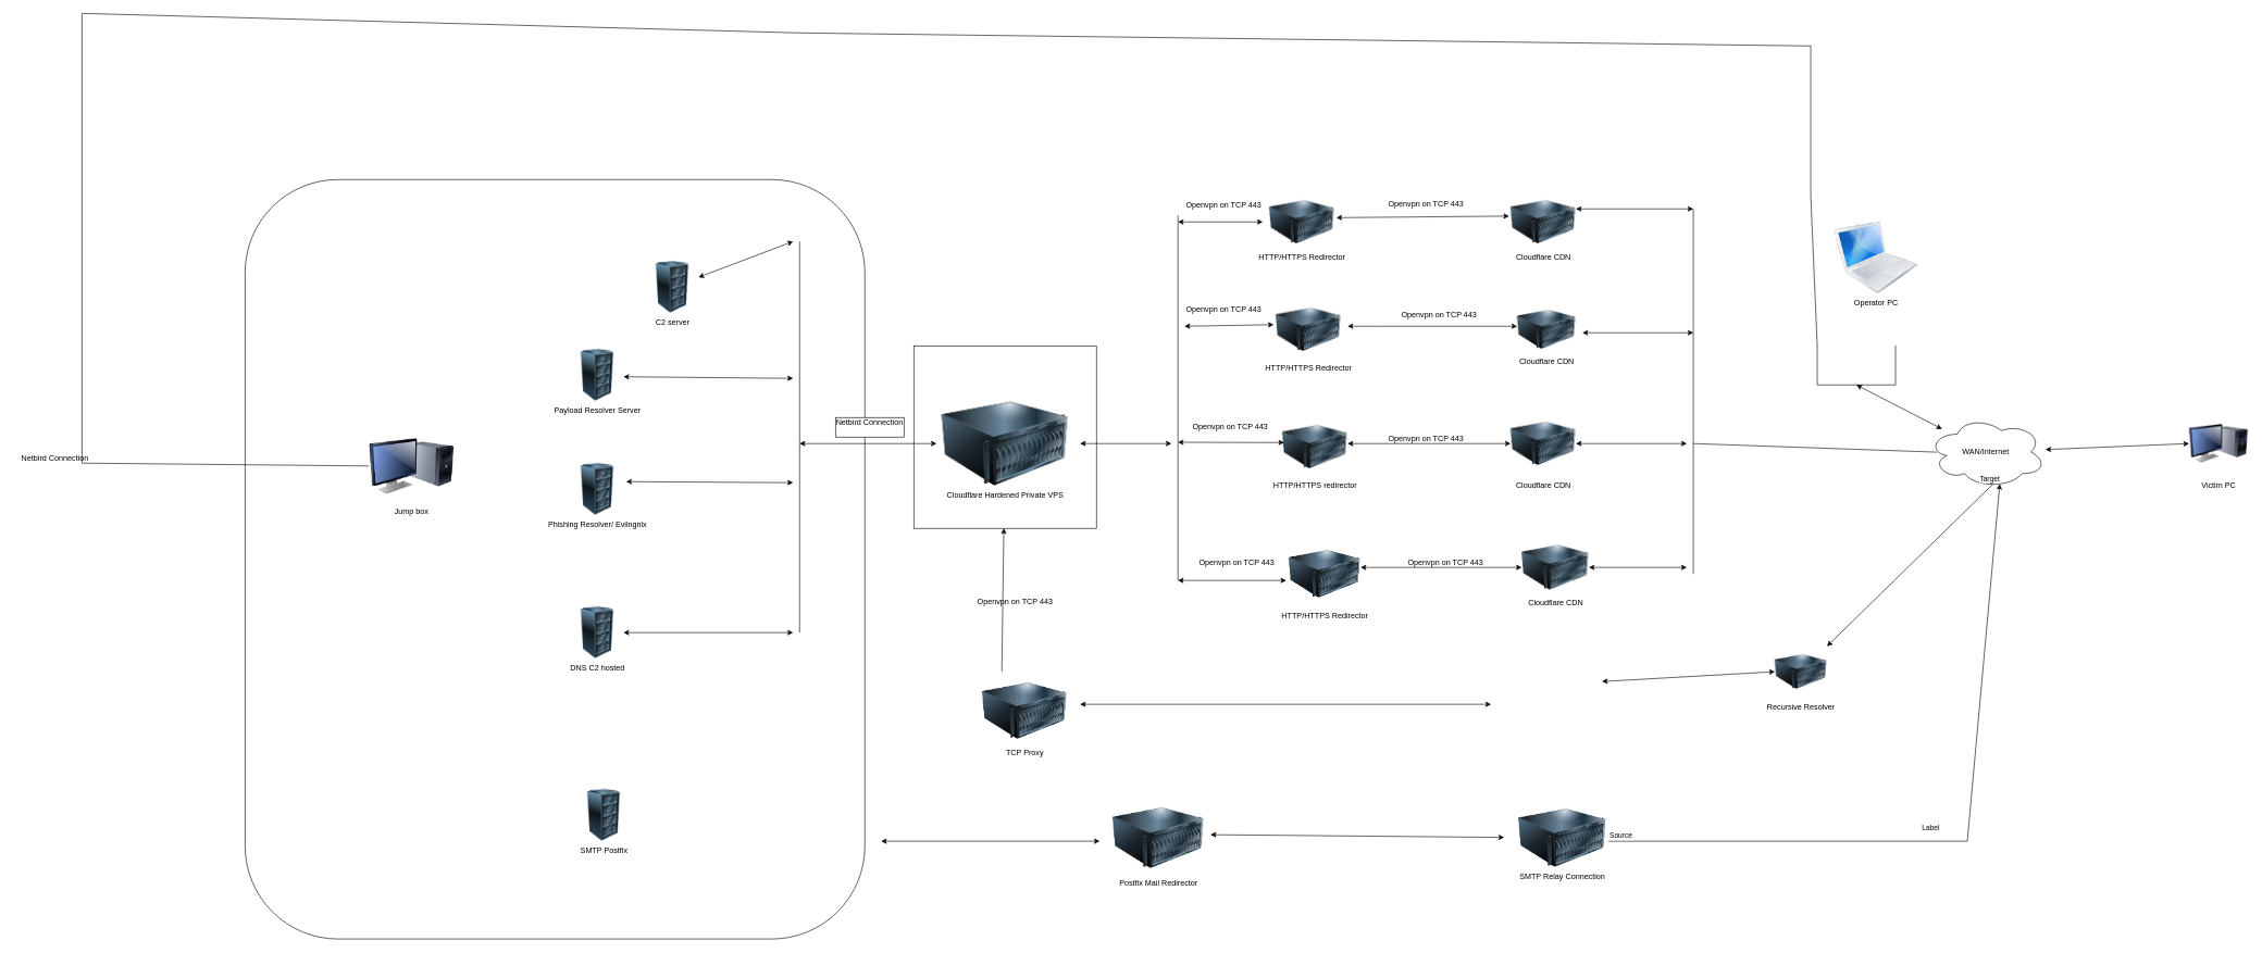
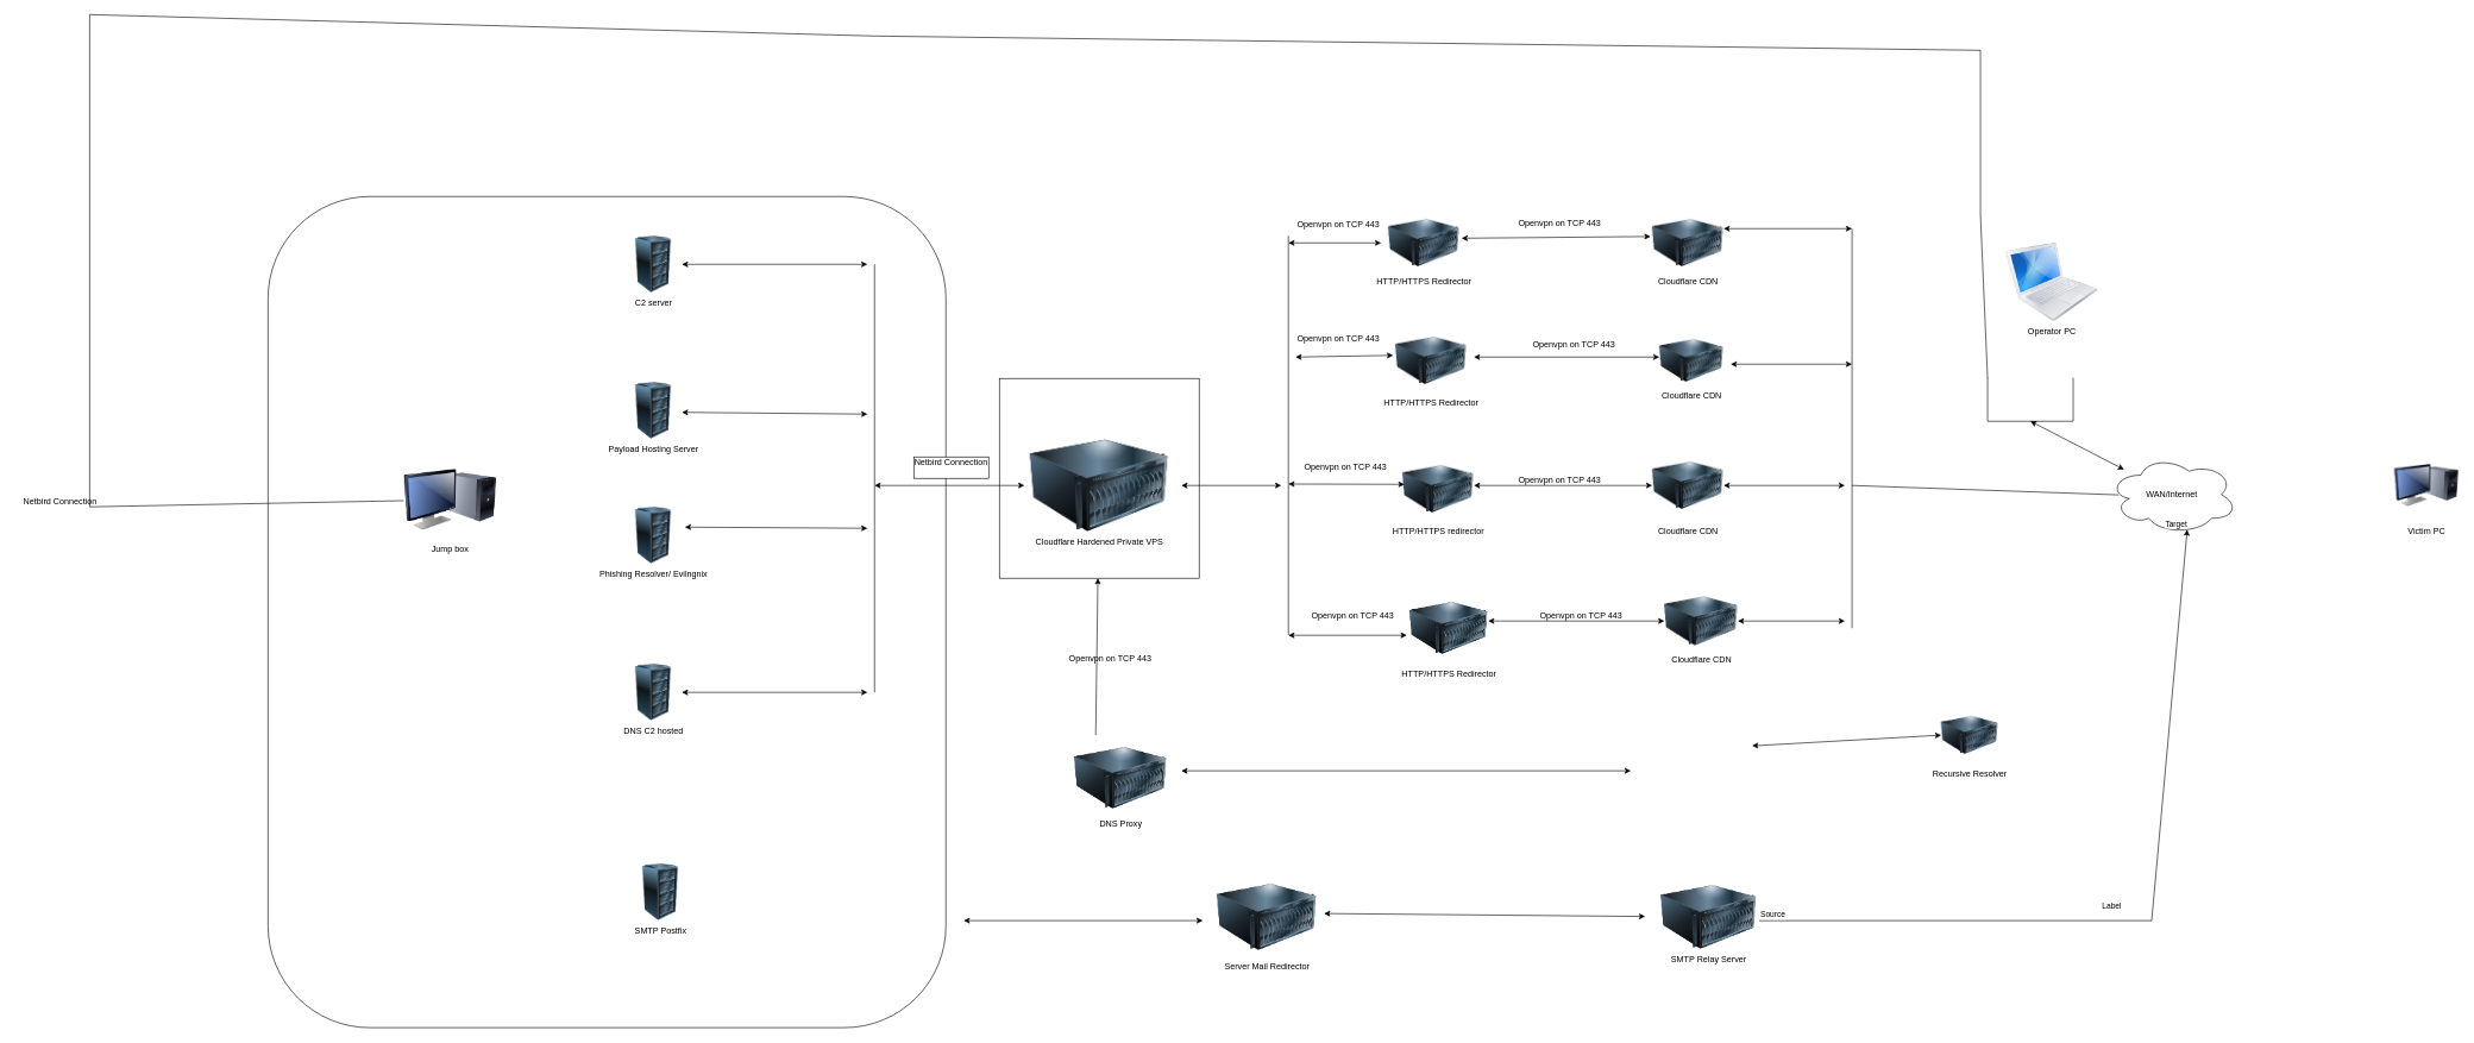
  <mxCell id="0" />
  <mxCell id="1" parent="0" />
  <mxCell id="2" value="" style="whiteSpace=wrap;html=1;aspect=fixed;" parent="1" vertex="1"><mxGeometry x="1400" y="530" width="280" height="280" as="geometry" /></mxCell>
  <mxCell id="3" value="" style="rounded=1;whiteSpace=wrap;html=1;" parent="1" vertex="1"><mxGeometry x="375" y="275" width="950" height="1165" as="geometry" /></mxCell>
  <mxCell id="4" value="Victim PC&lt;div&gt;&lt;br&gt;&lt;/div&gt;" style="image;html=1;image=img/lib/clip_art/computers/Monitor_Tower_128x128.png" parent="1" vertex="1"><mxGeometry x="3355" y="630" width="90" height="100" as="geometry" /></mxCell>
  <mxCell id="5" value="WAN/Internet&amp;nbsp;" style="ellipse;shape=cloud;whiteSpace=wrap;html=1;" parent="1" vertex="1"><mxGeometry x="2955" y="638" width="180" height="110" as="geometry" /></mxCell>
- <mxCell id="6" value="" style="endArrow=classic;startArrow=classic;html=1;rounded=0;entryX=0;entryY=0.5;entryDx=0;entryDy=0;" parent="1" source="5" target="4" edge="1"><mxGeometry width="50" height="50" relative="1" as="geometry"><mxPoint x="2185" y="480" as="sourcePoint" /><mxPoint x="1945" y="460" as="targetPoint" /></mxGeometry></mxCell>
  <mxCell id="7" value="Cloudflare CDN" style="image;html=1;image=img/lib/clip_art/computers/Server_128x128.png" parent="1" vertex="1"><mxGeometry x="2315" y="630" width="100" height="100" as="geometry" /></mxCell>
  <mxCell id="8" value="Cloudflare CDN" style="image;html=1;image=img/lib/clip_art/computers/Server_128x128.png" parent="1" vertex="1"><mxGeometry x="2325" y="470" width="90" height="70" as="geometry" /></mxCell>
  <mxCell id="9" value="Cloudflare CDN" style="image;html=1;image=img/lib/clip_art/computers/Server_128x128.png" parent="1" vertex="1"><mxGeometry x="2332" y="830" width="103" height="80" as="geometry" /></mxCell>
  <mxCell id="10" value="Cloudflare CDN" style="image;html=1;image=img/lib/clip_art/computers/Server_128x128.png" parent="1" vertex="1"><mxGeometry x="2315" y="300" width="100" height="80" as="geometry" /></mxCell>
  <mxCell id="11" value="" style="endArrow=none;html=1;rounded=0;entryX=0.077;entryY=0.502;entryDx=0;entryDy=0;entryPerimeter=0;" parent="1" target="5" edge="1"><mxGeometry width="50" height="50" relative="1" as="geometry"><mxPoint x="2595" y="680" as="sourcePoint" /><mxPoint x="2775" y="680" as="targetPoint" /></mxGeometry></mxCell>
  <mxCell id="12" value="" style="endArrow=none;html=1;rounded=0;" parent="1" edge="1"><mxGeometry width="50" height="50" relative="1" as="geometry"><mxPoint x="2595" y="320" as="sourcePoint" /><mxPoint x="2595" y="880" as="targetPoint" /></mxGeometry></mxCell>
  <mxCell id="13" value="" style="endArrow=classic;startArrow=classic;html=1;rounded=0;" parent="1" edge="1"><mxGeometry width="50" height="50" relative="1" as="geometry"><mxPoint x="2425" y="510" as="sourcePoint" /><mxPoint x="2595" y="510" as="targetPoint" /></mxGeometry></mxCell>
  <mxCell id="14" value="" style="endArrow=classic;startArrow=classic;html=1;rounded=0;exitX=1;exitY=0.25;exitDx=0;exitDy=0;" parent="1" source="10" edge="1"><mxGeometry width="50" height="50" relative="1" as="geometry"><mxPoint x="2425" y="180" as="sourcePoint" /><mxPoint x="2595" y="320" as="targetPoint" /><Array as="points" /></mxGeometry></mxCell>
  <mxCell id="15" value="" style="endArrow=classic;startArrow=classic;html=1;rounded=0;exitX=1;exitY=0.5;exitDx=0;exitDy=0;" parent="1" source="7" edge="1"><mxGeometry width="50" height="50" relative="1" as="geometry"><mxPoint x="2425" y="850" as="sourcePoint" /><mxPoint x="2585" y="680" as="targetPoint" /></mxGeometry></mxCell>
  <mxCell id="16" value="" style="endArrow=classic;startArrow=classic;html=1;rounded=0;exitX=1;exitY=0.5;exitDx=0;exitDy=0;" parent="1" source="9" edge="1"><mxGeometry width="50" height="50" relative="1" as="geometry"><mxPoint x="2425" y="850" as="sourcePoint" /><mxPoint x="2585" y="870" as="targetPoint" /></mxGeometry></mxCell>
  <mxCell id="17" value="HTTP/HTTPS redirector" style="image;html=1;image=img/lib/clip_art/computers/Server_128x128.png" parent="1" vertex="1"><mxGeometry x="1965" y="640" width="100" height="90" as="geometry" /></mxCell>
  <mxCell id="18" value="HTTP/HTTPS Redirector" style="image;html=1;image=img/lib/clip_art/computers/Server_128x128.png" parent="1" vertex="1"><mxGeometry x="1975" y="830" width="110" height="100" as="geometry" /></mxCell>
  <mxCell id="19" value="HTTP/HTTPS Redirector" style="image;html=1;image=img/lib/clip_art/computers/Server_128x128.png" parent="1" vertex="1"><mxGeometry x="1955" y="460" width="100" height="90" as="geometry" /></mxCell>
  <mxCell id="20" value="HTTP/HTTPS Redirector" style="image;html=1;image=img/lib/clip_art/computers/Server_128x128.png" parent="1" vertex="1"><mxGeometry x="1945" y="300" width="100" height="80" as="geometry" /></mxCell>
  <mxCell id="21" value="" style="endArrow=classic;startArrow=classic;html=1;rounded=0;entryX=0;entryY=0.429;entryDx=0;entryDy=0;entryPerimeter=0;" parent="1" target="8" edge="1"><mxGeometry width="50" height="50" relative="1" as="geometry"><mxPoint x="2065" y="500" as="sourcePoint" /><mxPoint x="2115" y="460" as="targetPoint" /></mxGeometry></mxCell>
  <mxCell id="22" value="" style="endArrow=classic;startArrow=classic;html=1;rounded=0;exitX=1.028;exitY=0.418;exitDx=0;exitDy=0;exitPerimeter=0;entryX=-0.024;entryY=0.388;entryDx=0;entryDy=0;entryPerimeter=0;" parent="1" source="20" target="10" edge="1"><mxGeometry width="50" height="50" relative="1" as="geometry"><mxPoint x="2065" y="180" as="sourcePoint" /><mxPoint x="2115" y="130" as="targetPoint" /></mxGeometry></mxCell>
  <mxCell id="23" value="" style="endArrow=classic;startArrow=classic;html=1;rounded=0;exitX=1;exitY=0.4;exitDx=0;exitDy=0;exitPerimeter=0;" parent="1" source="18" target="9" edge="1"><mxGeometry width="50" height="50" relative="1" as="geometry"><mxPoint x="2065" y="850" as="sourcePoint" /><mxPoint x="2325" y="860" as="targetPoint" /></mxGeometry></mxCell>
  <mxCell id="24" value="" style="endArrow=classic;startArrow=classic;html=1;rounded=0;entryX=0;entryY=0.5;entryDx=0;entryDy=0;" parent="1" target="7" edge="1"><mxGeometry width="50" height="50" relative="1" as="geometry"><mxPoint x="2065" y="680" as="sourcePoint" /><mxPoint x="2115" y="630" as="targetPoint" /></mxGeometry></mxCell>
  <mxCell id="25" value="Cloudflare Hardened Private VPS" style="image;html=1;image=img/lib/clip_art/computers/Server_128x128.png" parent="1" vertex="1"><mxGeometry x="1425" y="615" width="230" height="130" as="geometry" /></mxCell>
  <mxCell id="26" value="" style="endArrow=none;html=1;rounded=0;" parent="1" edge="1"><mxGeometry width="50" height="50" relative="1" as="geometry"><mxPoint x="1805" y="330" as="sourcePoint" /><mxPoint x="1805" y="890" as="targetPoint" /></mxGeometry></mxCell>
  <mxCell id="27" value="" style="endArrow=classic;startArrow=classic;html=1;rounded=0;" parent="1" edge="1"><mxGeometry width="50" height="50" relative="1" as="geometry"><mxPoint x="1805" y="890" as="sourcePoint" /><mxPoint x="1971" y="890" as="targetPoint" /></mxGeometry></mxCell>
  <mxCell id="28" value="" style="endArrow=classic;startArrow=classic;html=1;rounded=0;entryX=0.028;entryY=0.427;entryDx=0;entryDy=0;entryPerimeter=0;" parent="1" target="17" edge="1"><mxGeometry width="50" height="50" relative="1" as="geometry"><mxPoint x="1805" y="678" as="sourcePoint" /><mxPoint x="1785" y="630" as="targetPoint" /></mxGeometry></mxCell>
  <mxCell id="29" value="" style="endArrow=classic;startArrow=classic;html=1;rounded=0;" parent="1" edge="1"><mxGeometry width="50" height="50" relative="1" as="geometry"><mxPoint x="1805" y="340" as="sourcePoint" /><mxPoint x="1935" y="340" as="targetPoint" /></mxGeometry></mxCell>
  <mxCell id="30" value="" style="endArrow=classic;startArrow=classic;html=1;rounded=0;entryX=-0.032;entryY=0.418;entryDx=0;entryDy=0;entryPerimeter=0;" parent="1" target="19" edge="1"><mxGeometry width="50" height="50" relative="1" as="geometry"><mxPoint x="1815" y="500" as="sourcePoint" /><mxPoint x="1785" y="460" as="targetPoint" /></mxGeometry></mxCell>
  <mxCell id="31" value="" style="endArrow=classic;startArrow=classic;html=1;rounded=0;" parent="1" source="25" edge="1"><mxGeometry width="50" height="50" relative="1" as="geometry"><mxPoint x="1735" y="680" as="sourcePoint" /><mxPoint x="1795" y="680" as="targetPoint" /></mxGeometry></mxCell>
- <mxCell id="32" value="C2 server" style="image;html=1;image=img/lib/clip_art/computers/Server_Rack_128x128.png" parent="1" vertex="1"><mxGeometry x="990" y="400" width="80" height="80" as="geometry" /></mxCell>
- <mxCell id="33" value="Payload Resolver Server" style="image;html=1;image=img/lib/clip_art/computers/Server_Rack_128x128.png" parent="1" vertex="1"><mxGeometry x="875" y="535" width="80" height="80" as="geometry" /></mxCell>
+ <mxCell id="32" value="C2 server" style="image;html=1;image=img/lib/clip_art/computers/Server_Rack_128x128.png" parent="1" vertex="1"><mxGeometry x="875" y="330" width="80" height="80" as="geometry" /></mxCell>
+ <mxCell id="33" value="Payload Hosting Server" style="image;html=1;image=img/lib/clip_art/computers/Server_Rack_128x128.png" parent="1" vertex="1"><mxGeometry x="875" y="535" width="80" height="80" as="geometry" /></mxCell>
  <mxCell id="34" value="Phishing Resolver/ Evilngnix" style="image;html=1;image=img/lib/clip_art/computers/Server_Rack_128x128.png" parent="1" vertex="1"><mxGeometry x="875" y="710" width="80" height="80" as="geometry" /></mxCell>
  <mxCell id="35" value="DNS C2 hosted" style="image;html=1;image=img/lib/clip_art/computers/Server_Rack_128x128.png" parent="1" vertex="1"><mxGeometry x="875" y="930" width="80" height="80" as="geometry" /></mxCell>
  <mxCell id="36" value="" style="endArrow=classic;startArrow=classic;html=1;rounded=0;" parent="1" edge="1"><mxGeometry width="50" height="50" relative="1" as="geometry"><mxPoint x="1225" y="680" as="sourcePoint" /><mxPoint x="1435" y="680" as="targetPoint" /></mxGeometry></mxCell>
  <mxCell id="37" value="" style="endArrow=none;html=1;rounded=0;" parent="1" edge="1"><mxGeometry width="50" height="50" relative="1" as="geometry"><mxPoint x="1225" y="970" as="sourcePoint" /><mxPoint x="1225" y="370" as="targetPoint" /></mxGeometry></mxCell>
  <mxCell id="38" value="" style="endArrow=classic;startArrow=classic;html=1;rounded=0;" parent="1" source="32" edge="1"><mxGeometry width="50" height="50" relative="1" as="geometry"><mxPoint x="1225" y="200" as="sourcePoint" /><mxPoint x="1215" y="370" as="targetPoint" /></mxGeometry></mxCell>
  <mxCell id="39" value="" style="endArrow=classic;startArrow=classic;html=1;rounded=0;exitX=1;exitY=0.5;exitDx=0;exitDy=0;" parent="1" edge="1"><mxGeometry width="50" height="50" relative="1" as="geometry"><mxPoint x="955" y="577.5" as="sourcePoint" /><mxPoint x="1215" y="580" as="targetPoint" /></mxGeometry></mxCell>
  <mxCell id="40" value="" style="endArrow=classic;startArrow=classic;html=1;rounded=0;exitX=1.052;exitY=0.355;exitDx=0;exitDy=0;exitPerimeter=0;" parent="1" source="34" edge="1"><mxGeometry width="50" height="50" relative="1" as="geometry"><mxPoint x="1055" y="780" as="sourcePoint" /><mxPoint x="1215" y="740" as="targetPoint" /></mxGeometry></mxCell>
  <mxCell id="41" value="" style="endArrow=classic;startArrow=classic;html=1;rounded=0;exitX=1;exitY=0.5;exitDx=0;exitDy=0;" parent="1" source="35" edge="1"><mxGeometry width="50" height="50" relative="1" as="geometry"><mxPoint x="1225" y="1030" as="sourcePoint" /><mxPoint x="1215" y="970" as="targetPoint" /></mxGeometry></mxCell>
- <mxCell id="42" value="Jump box" style="image;html=1;image=img/lib/clip_art/computers/Monitor_Tower_128x128.png" parent="1" vertex="1"><mxGeometry x="565" y="660" width="130" height="110" as="geometry" /></mxCell>
+ <mxCell id="42" value="Jump box" style="image;html=1;image=img/lib/clip_art/computers/Monitor_Tower_128x128.png" parent="1" vertex="1"><mxGeometry x="565" y="645" width="130" height="110" as="geometry" /></mxCell>
  <mxCell id="43" value="Operator PC" style="image;html=1;image=img/lib/clip_art/computers/MacBook_128x128.png" parent="1" vertex="1"><mxGeometry x="2810" y="340" width="130" height="110" as="geometry" /></mxCell>
  <mxCell id="44" value="Netbird Connection&amp;nbsp;" style="text;html=1;align=center;verticalAlign=middle;resizable=0;points=[];autosize=1;strokeColor=none;fillColor=none;" parent="1" vertex="1"><mxGeometry x="20" y="688" width="130" height="30" as="geometry" /></mxCell>
  <mxCell id="45" value="Openvpn on TCP 443" style="text;html=1;align=center;verticalAlign=middle;resizable=0;points=[];autosize=1;strokeColor=none;fillColor=none;" parent="1" vertex="1"><mxGeometry x="2115" y="658" width="140" height="30" as="geometry" /></mxCell>
  <mxCell id="46" value="Openvpn on TCP 443" style="text;html=1;align=center;verticalAlign=middle;resizable=0;points=[];autosize=1;strokeColor=none;fillColor=none;" parent="1" vertex="1"><mxGeometry x="2145" y="848" width="140" height="30" as="geometry" /></mxCell>
  <mxCell id="47" value="Openvpn on TCP 443" style="text;html=1;align=center;verticalAlign=middle;resizable=0;points=[];autosize=1;strokeColor=none;fillColor=none;" parent="1" vertex="1"><mxGeometry x="2135" y="468" width="140" height="30" as="geometry" /></mxCell>
  <mxCell id="48" value="Openvpn on TCP 443" style="text;html=1;align=center;verticalAlign=middle;resizable=0;points=[];autosize=1;strokeColor=none;fillColor=none;" parent="1" vertex="1"><mxGeometry x="2115" y="298" width="140" height="30" as="geometry" /></mxCell>
  <mxCell id="49" value="Openvpn on TCP 443" style="text;html=1;align=center;verticalAlign=middle;resizable=0;points=[];autosize=1;strokeColor=none;fillColor=none;" parent="1" vertex="1"><mxGeometry x="1805" y="300" width="140" height="30" as="geometry" /></mxCell>
  <mxCell id="50" value="Openvpn on TCP 443" style="text;html=1;align=center;verticalAlign=middle;resizable=0;points=[];autosize=1;strokeColor=none;fillColor=none;" parent="1" vertex="1"><mxGeometry x="1805" y="460" width="140" height="30" as="geometry" /></mxCell>
  <mxCell id="51" value="Openvpn on TCP 443" style="text;html=1;align=center;verticalAlign=middle;resizable=0;points=[];autosize=1;strokeColor=none;fillColor=none;" parent="1" vertex="1"><mxGeometry x="1815" y="640" width="140" height="30" as="geometry" /></mxCell>
  <mxCell id="52" value="Openvpn on TCP 443" style="text;html=1;align=center;verticalAlign=middle;resizable=0;points=[];autosize=1;strokeColor=none;fillColor=none;" parent="1" vertex="1"><mxGeometry x="1825" y="848" width="140" height="30" as="geometry" /></mxCell>
  <mxCell id="53" value="Netbird Connection&lt;div&gt;&lt;br&gt;&lt;/div&gt;" style="whiteSpace=wrap;html=1;" parent="1" vertex="1"><mxGeometry x="1280" y="640" width="105" height="30" as="geometry" /></mxCell>
  <mxCell id="54" value="" style="shape=partialRectangle;whiteSpace=wrap;html=1;bottom=1;right=1;left=1;top=0;fillColor=none;routingCenterX=-0.5;" parent="1" vertex="1"><mxGeometry x="2785" y="530" width="120" height="60" as="geometry" /></mxCell>
  <mxCell id="55" value="" style="endArrow=classic;startArrow=classic;html=1;rounded=0;entryX=0.5;entryY=1;entryDx=0;entryDy=0;" parent="1" source="5" target="54" edge="1"><mxGeometry width="50" height="50" relative="1" as="geometry"><mxPoint x="2835" y="630" as="sourcePoint" /><mxPoint x="3065" y="470" as="targetPoint" /></mxGeometry></mxCell>
  <mxCell id="56" value="" style="endArrow=none;html=1;rounded=0;exitX=0;exitY=0;exitDx=0;exitDy=0;" parent="1" source="54" target="42" edge="1"><mxGeometry width="50" height="50" relative="1" as="geometry"><mxPoint x="3015" y="320" as="sourcePoint" /><mxPoint x="145" y="770" as="targetPoint" /><Array as="points"><mxPoint x="2775" y="300" /><mxPoint x="2775" y="70" /><mxPoint x="1225" y="50" /><mxPoint x="125" y="20" /><mxPoint x="125" y="710" /></Array></mxGeometry></mxCell>
- <mxCell id="57" value="" style="endArrow=classic;html=1;rounded=0;exitX=0.55;exitY=0.95;exitDx=0;exitDy=0;exitPerimeter=0;" parent="1" source="5" target="58" edge="1"><mxGeometry width="50" height="50" relative="1" as="geometry"><mxPoint x="2885" y="730" as="sourcePoint" /><mxPoint x="2851" y="940" as="targetPoint" /></mxGeometry></mxCell>
  <mxCell id="58" value="Recursive Resolver&lt;div&gt;&lt;br&gt;&lt;/div&gt;" style="image;html=1;image=img/lib/clip_art/computers/Server_128x128.png" parent="1" vertex="1"><mxGeometry x="2720" y="990" width="80" height="80" as="geometry" /></mxCell>
  <mxCell id="59" value="" style="endArrow=classic;startArrow=classic;html=1;rounded=0;entryX=0;entryY=0.5;entryDx=0;entryDy=0;" parent="1" target="58" edge="1"><mxGeometry width="50" height="50" relative="1" as="geometry"><mxPoint x="2455" y="1045" as="sourcePoint" /><mxPoint x="2235" y="1130" as="targetPoint" /></mxGeometry></mxCell>
- <mxCell id="60" value="TCP Proxy" style="image;html=1;image=img/lib/clip_art/computers/Server_128x128.png" parent="1" vertex="1"><mxGeometry y="1040" width="130" height="100" as="geometry" x="1505" /></mxCell>
+ <mxCell id="60" value="DNS Proxy" style="image;html=1;image=img/lib/clip_art/computers/Server_128x128.png" parent="1" vertex="1"><mxGeometry y="1040" width="130" height="100" as="geometry" x="1505" /></mxCell>
  <mxCell id="61" value="" style="endArrow=classic;startArrow=classic;html=1;rounded=0;" parent="1" edge="1"><mxGeometry width="50" height="50" relative="1" as="geometry"><mxPoint x="1655" y="1080" as="sourcePoint" /><mxPoint x="2285" y="1080" as="targetPoint" /></mxGeometry></mxCell>
  <mxCell id="62" value="" style="endArrow=classic;html=1;rounded=0;" parent="1" target="2" edge="1"><mxGeometry width="50" height="50" relative="1" as="geometry"><mxPoint x="1535" y="1030" as="sourcePoint" /><mxPoint x="1455" y="890" as="targetPoint" /></mxGeometry></mxCell>
  <mxCell id="63" value="Openvpn on TCP 443" style="text;html=1;align=center;verticalAlign=middle;resizable=0;points=[];autosize=1;strokeColor=none;fillColor=none;" parent="1" vertex="1"><mxGeometry x="1485" y="908" width="140" height="30" as="geometry" /></mxCell>
  <mxCell id="64" value="SMTP Postfix" style="image;html=1;image=img/lib/clip_art/computers/Server_Rack_128x128.png" parent="1" vertex="1"><mxGeometry x="885" y="1210" width="80" height="80" as="geometry" /></mxCell>
  <mxCell id="65" value="" style="endArrow=classic;startArrow=classic;html=1;rounded=0;" parent="1" edge="1"><mxGeometry width="50" height="50" relative="1" as="geometry"><mxPoint x="1350" y="1290" as="sourcePoint" /><mxPoint x="1685" y="1290" as="targetPoint" /><Array as="points" /></mxGeometry></mxCell>
- <mxCell id="66" value="Postfix Mail Redirector" style="image;html=1;image=img/lib/clip_art/computers/Server_128x128.png" parent="1" vertex="1"><mxGeometry x="1705" y="1230" width="140" height="110" as="geometry" /></mxCell>
- <mxCell id="67" value="SMTP Relay Connection" style="image;html=1;image=img/lib/clip_art/computers/Server_128x128.png" parent="1" vertex="1"><mxGeometry x="2305" y="1240" width="178.5" height="90" as="geometry" /></mxCell>
+ <mxCell id="66" value="Server Mail Redirector" style="image;html=1;image=img/lib/clip_art/computers/Server_128x128.png" parent="1" vertex="1"><mxGeometry x="1705" y="1230" width="140" height="110" as="geometry" /></mxCell>
+ <mxCell id="67" value="SMTP Relay Server" style="image;html=1;image=img/lib/clip_art/computers/Server_128x128.png" parent="1" vertex="1"><mxGeometry x="2305" y="1240" width="178.5" height="90" as="geometry" /></mxCell>
  <mxCell id="68" value="" style="endArrow=classic;startArrow=classic;html=1;rounded=0;" parent="1" target="67" edge="1"><mxGeometry width="50" height="50" relative="1" as="geometry"><mxPoint x="1855" y="1280" as="sourcePoint" /><mxPoint x="2485" y="1120" as="targetPoint" /></mxGeometry></mxCell>
  <mxCell id="69" value="" style="endArrow=classic;html=1;rounded=0;entryX=0.61;entryY=0.945;entryDx=0;entryDy=0;entryPerimeter=0;" parent="1" target="5" edge="1"><mxGeometry relative="1" as="geometry"><mxPoint x="2465" y="1290" as="sourcePoint" /><mxPoint x="2895" y="720" as="targetPoint" /><Array as="points"><mxPoint x="3015" y="1290" /></Array></mxGeometry></mxCell>
  <mxCell id="70" value="Label" style="edgeLabel;resizable=0;html=1;;align=center;verticalAlign=middle;" parent="69" connectable="0" vertex="1"><mxGeometry relative="1" as="geometry"><mxPoint x="-57" y="-22" as="offset" /></mxGeometry></mxCell>
  <mxCell id="71" value="Source" style="edgeLabel;resizable=0;html=1;;align=left;verticalAlign=bottom;" parent="69" connectable="0" vertex="1"><mxGeometry x="-1" relative="1" as="geometry" /></mxCell>
  <mxCell id="72" value="Target" style="edgeLabel;resizable=0;html=1;;align=right;verticalAlign=bottom;" parent="69" connectable="0" vertex="1"><mxGeometry x="1" relative="1" as="geometry" /></mxCell>
